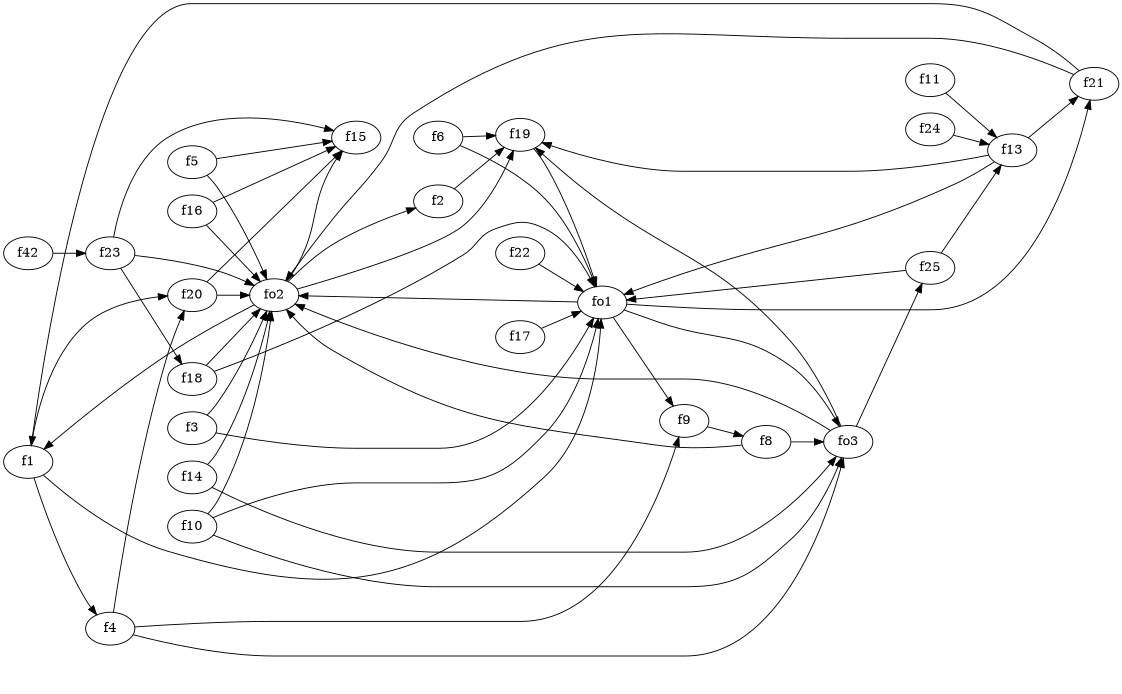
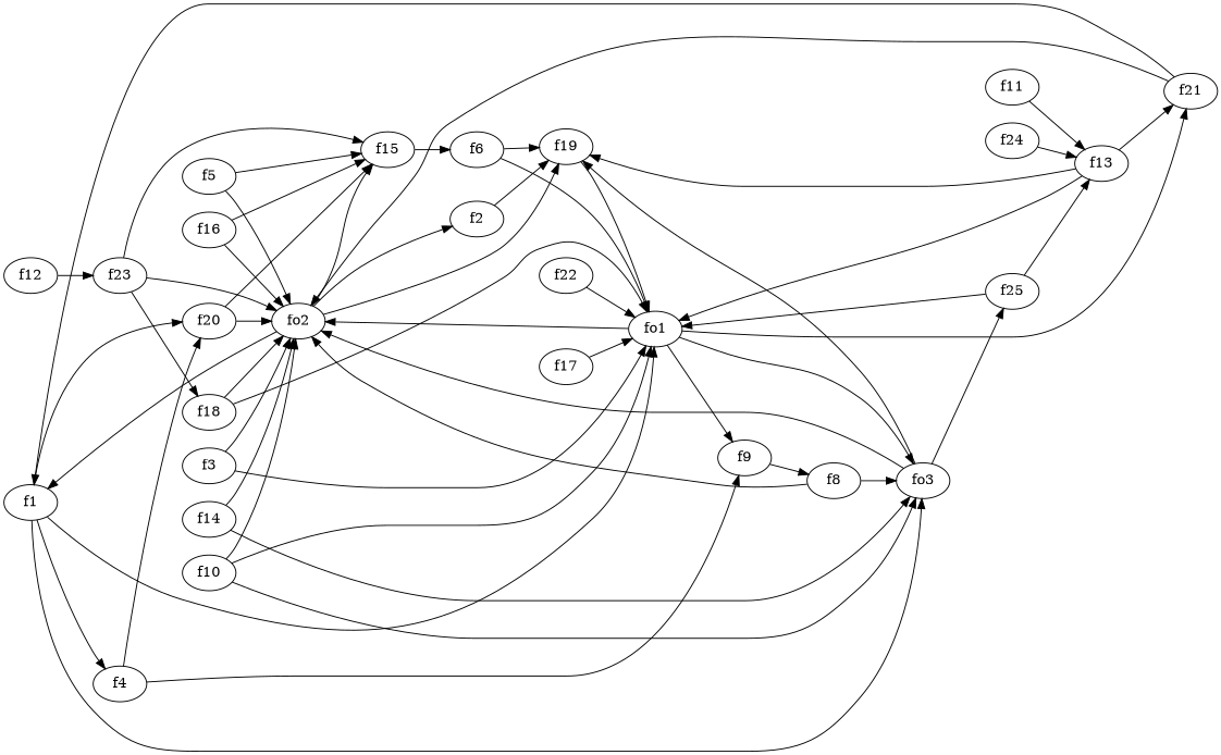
  strict digraph {
    rankdir=LR
    edge [weight=2]
    f1
    f4
    f20
    fo1
    f9
    fo3
    fo2
    f15
    f21
    f2
    f19
    f3
    f8
    f5
    f25
    f6
    f14
    f10
    f11
    f13
-   f12 [label=f42]
+   f12
    f23
    f18
    f16
    f17
    f22
    f24
    f1 -> f4
    f1 -> f20
    f1 -> fo1
    f4 -> f20
    f4 -> f9
-   f4 -> fo3
+   f1 -> fo3
    f20 -> fo2
    f20 -> f15
    fo1 -> f9
    fo1 -> fo3
    fo1 -> fo2
    fo1 -> f21
    f9 -> f8
    fo3 -> fo2
    fo3 -> f19
    fo3 -> f25
    fo2 -> f1
    fo2 -> f15
    fo2 -> f2
    fo2 -> f19
+   f15 -> f6
    f21 -> f1
    f21 -> fo2
    f2 -> f19
    f19 -> fo1
    f3 -> fo1
    f3 -> fo2
    f8 -> fo3
    f8 -> fo2
    f5 -> fo2
    f5 -> f15
    f25 -> fo1
    f25 -> f13
    f6 -> fo1
    f6 -> f19
    f14 -> fo3
    f14 -> fo2
    f10 -> fo1
    f10 -> fo3
    f10 -> fo2
    f11 -> f13
    f13 -> fo1
    f13 -> f21
    f13 -> f19
    f12 -> f23
    f23 -> fo2
    f23 -> f15
    f23 -> f18
    f18 -> fo1
    f18 -> fo2
    f16 -> fo2
    f16 -> f15
    f17 -> fo1
    f22 -> fo1
    f24 -> f13
  }
